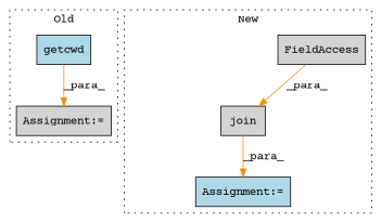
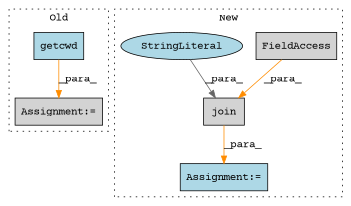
  digraph {
    fontname="Courier Prime"
    node [a=32 fillcolor=lightblue fontname="Courier Prime" l=1 shape=box style=filled]
    edge [color=darkorange fontname="Courier Prime"]
    n1 [l=8 label=getcwd s=1939]
    n2 [a=7 fillcolor=lightgrey label="Assignment:=" s=1933]
    n3 [fillcolor=lightgrey l="5,1" label=join s="1943,1982"]
    n4 [a=22 fillcolor=lightgrey l=7 label=FieldAccess s=1935]
+   n5 [a=45 l=18 label=StringLiteral s=1964 shape=ellipse]
    n6 [a=7 label="Assignment:=" s=1934]
    subgraph cluster_1 {
      label=Old
      style=dotted
      n1
      n2
    }
    subgraph cluster_2 {
      label=New
      style=dotted
      n3
      n4
+     n5
      n6
    }
    n1 -> n2 [label=_para_]
    n3 -> n6 [label=_para_]
    n4 -> n3 [label=_para_]
+   n5 -> n3 [color=gray40 label=_para_]
  }
